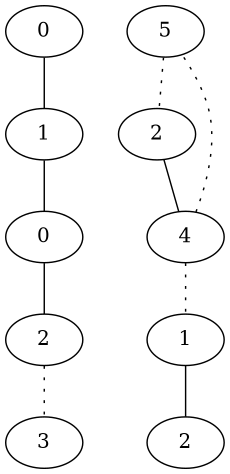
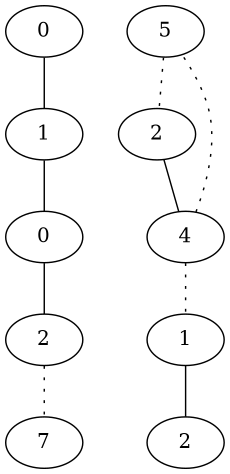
  graph {
    n1 [label=0]
    n2 [label=1]
    n3 [label=0]
    n4 [label=2]
-   n5 [label=3]
+   n5 [label=7]
    n6 [label=5]
    n7 [label=2]
    n8 [label=4]
    n9 [label=1]
    n10 [label=2]
    n1 -- n2
    n2 -- n3
    n3 -- n4
    n4 -- n5 [style=dotted]
    n6 -- n7 [style=dotted]
    n7 -- n8
    n8 -- n6 [style=dotted]
    n8 -- n9 [style=dotted]
    n9 -- n10
  }
